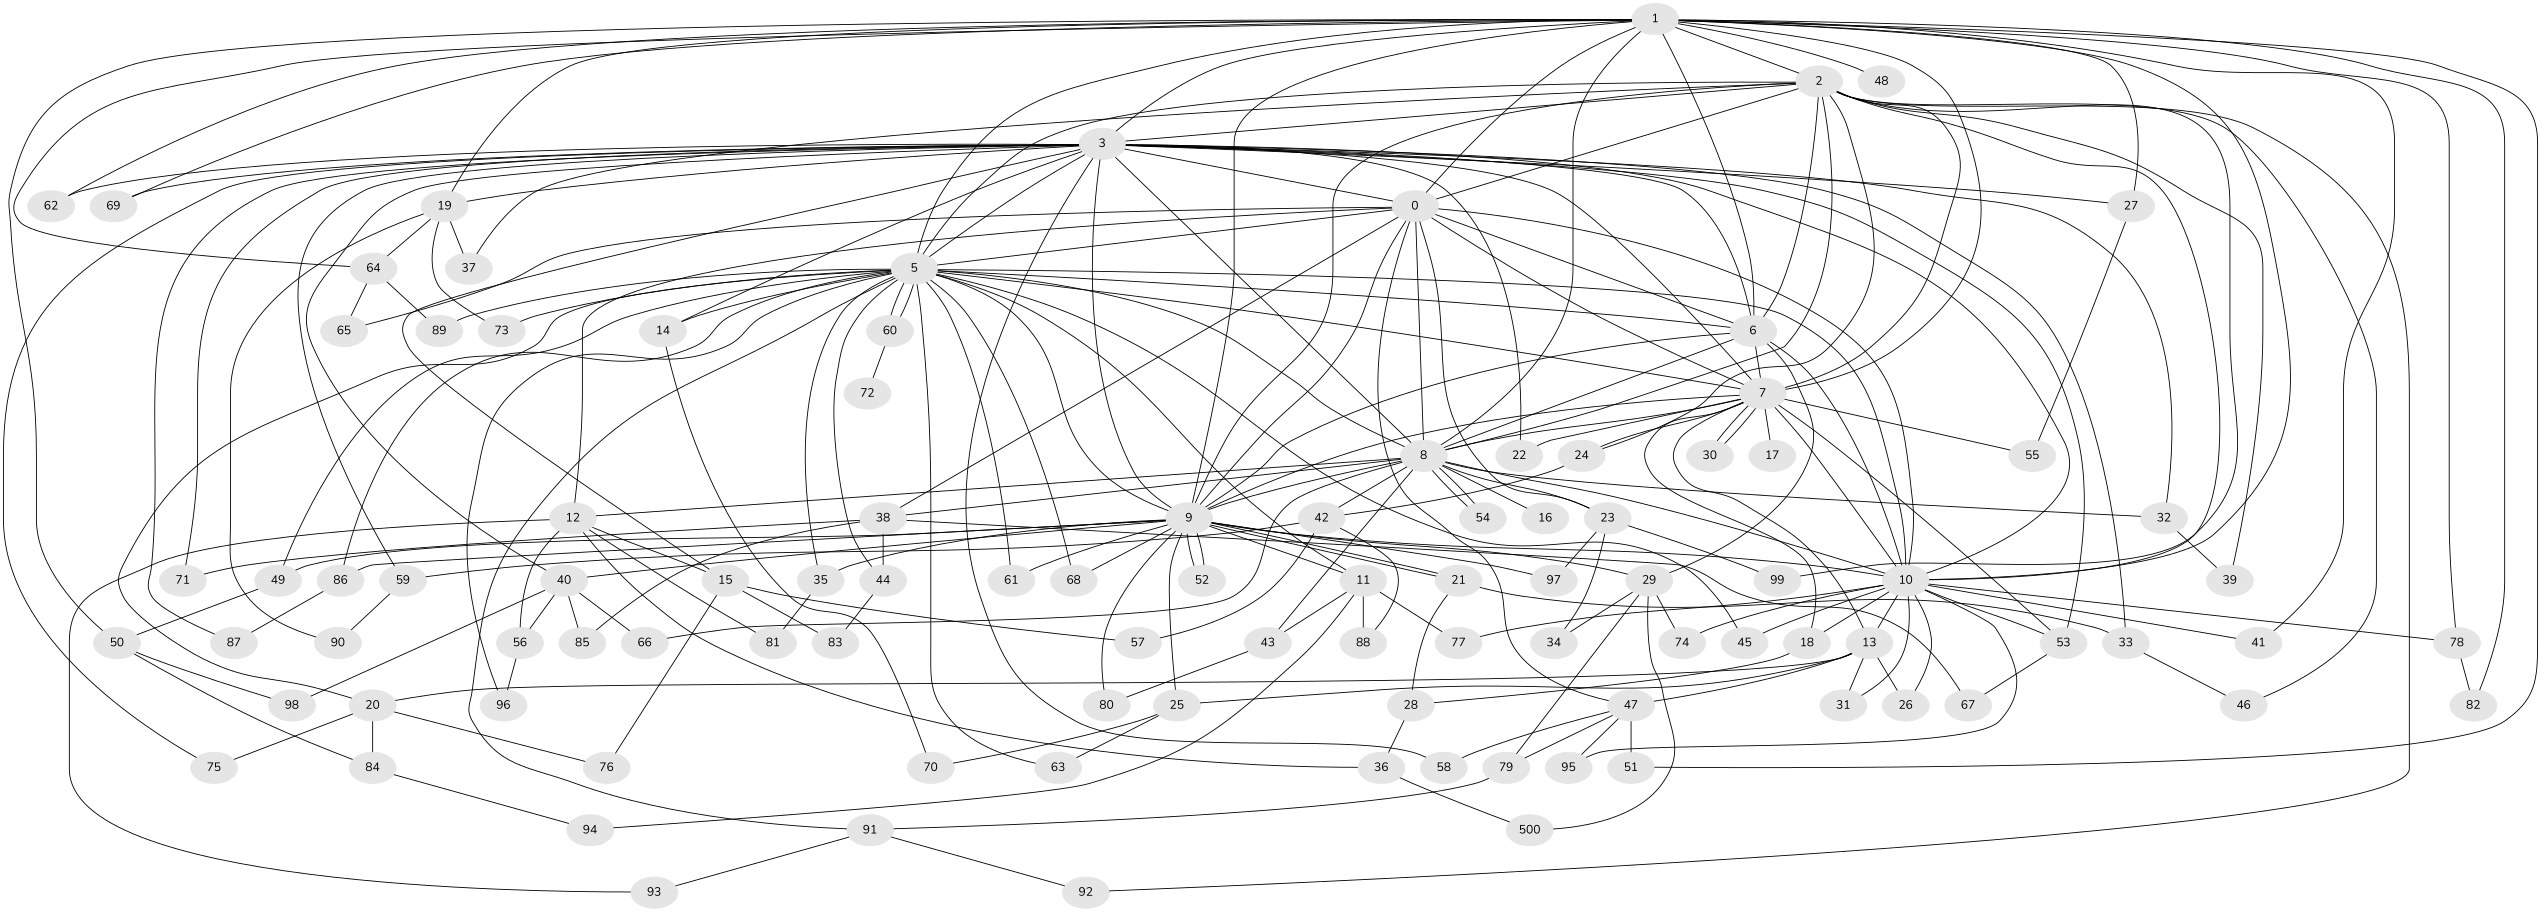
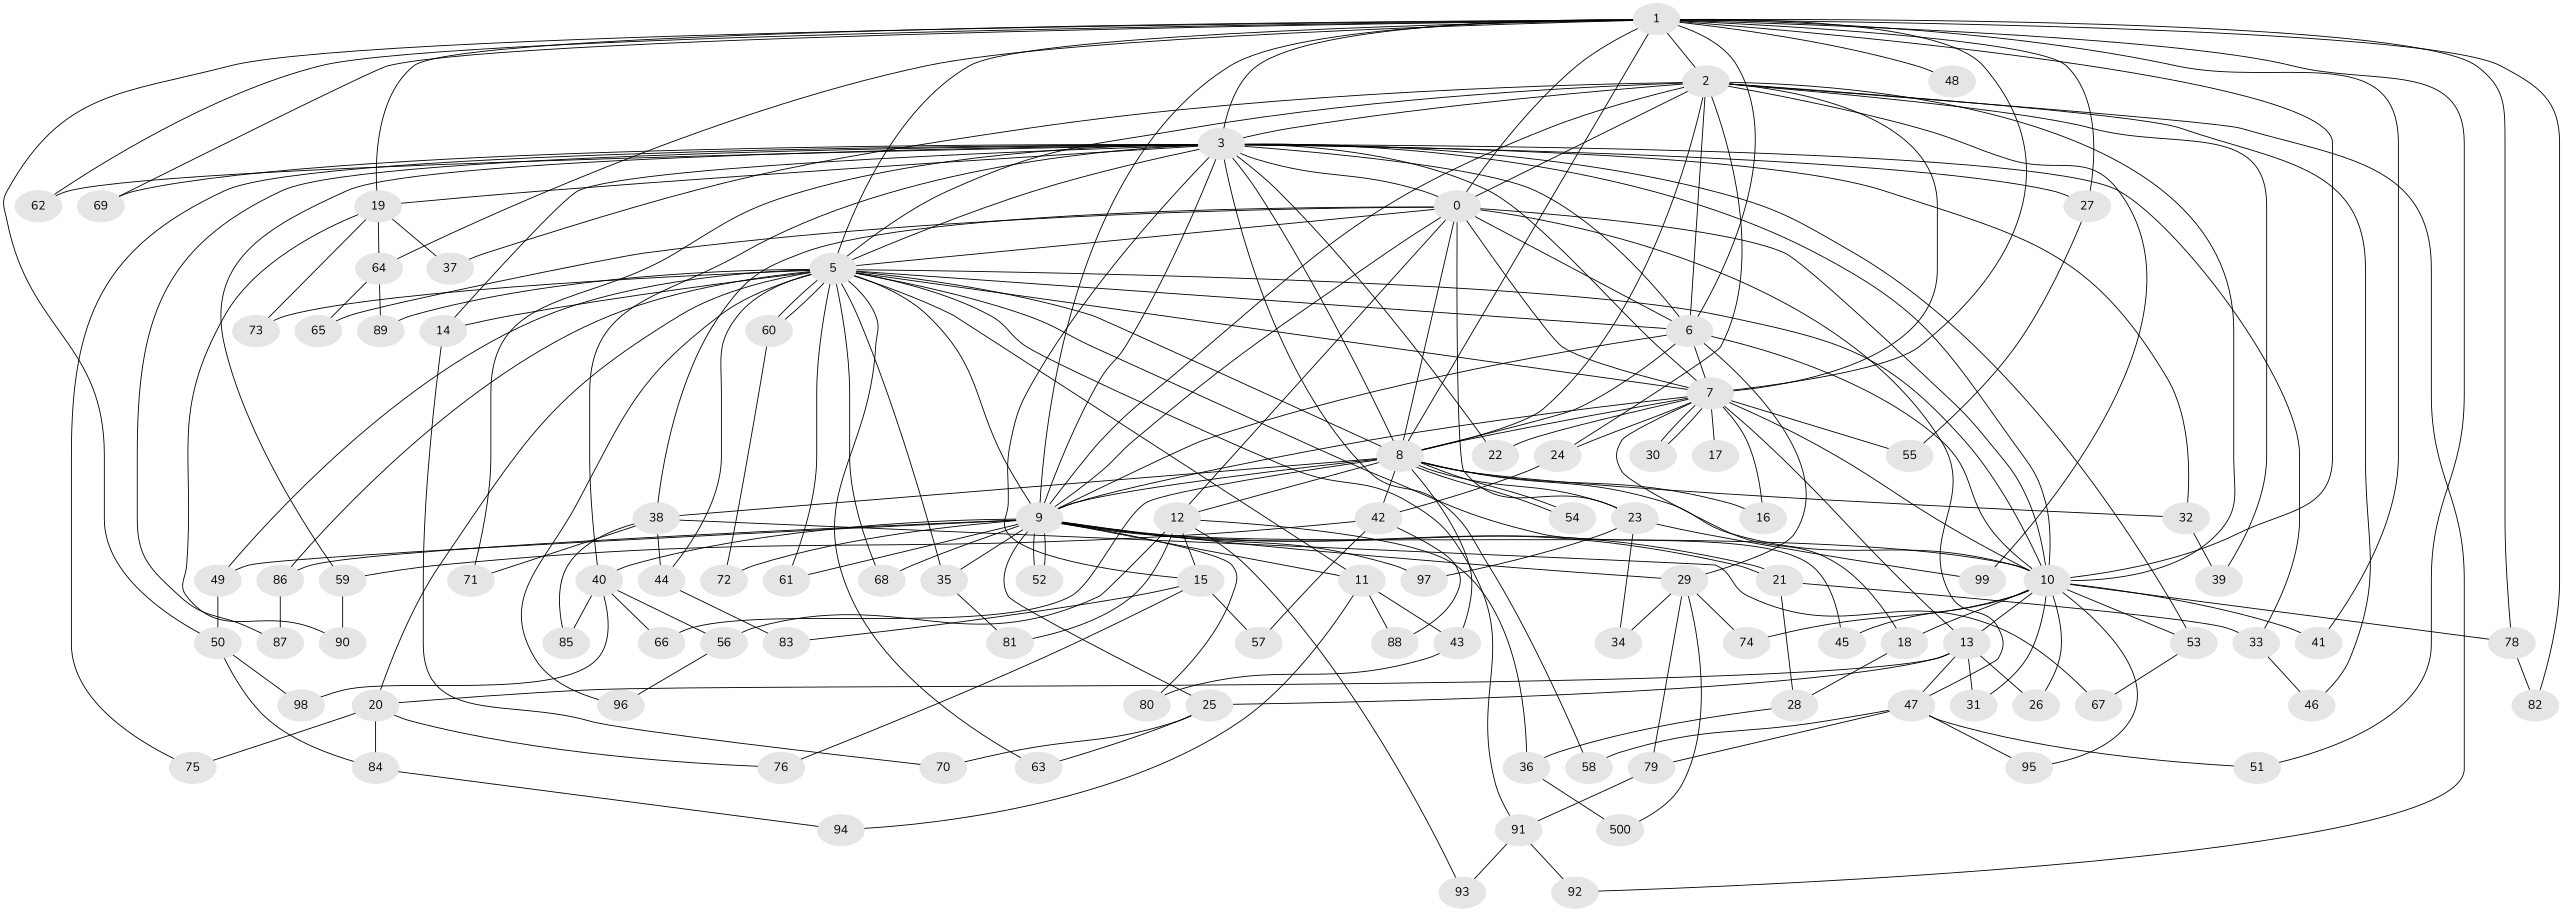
  graph {
    fontname=Nunito
    node [color=gray90 fontname=Nunito style=filled]
    edge [fontname=Nunito]
    1
    2
    3
    n4 [label=0]
    5
    6
    7
    8
    9
    10
    19
    27
    41
    48
    50
    51
    62
    64
    69
    78
    82
    24
    37
    39
    46
    92
    99
    14
    15
    22
    32
    33
    40
    53
    58
    59
    71
    75
    87
    12
    23
    38
    47
    65
    11
    20
    35
    44
    45
    49
    60
    61
    63
    68
    73
    86
    89
    91
    96
    29
    17
    13
    16
    18
    30
    55
    42
    43
    54
    66
    21
    25
    52
    72
    80
    97
    26
    31
    74
-   77
    95
    90
    84
    98
    70
    57
    76
    83
    56
    85
    67
    36
    81
    93
    34
    79
    88
    94
    n99 [label=500]
    28
    1 -- 2
    1 -- 3
    1 -- n4
    1 -- 5
    1 -- 6
    1 -- 7
    1 -- 8
    1 -- 9
    1 -- 10
    1 -- 19
    1 -- 27
    1 -- 41
    1 -- 48
    1 -- 50
    1 -- 51
    1 -- 62
    1 -- 64
    1 -- 69
    1 -- 78
    1 -- 82
    2 -- 3
    2 -- n4
    2 -- 5
    2 -- 6
    2 -- 7
    2 -- 8
    2 -- 9
    2 -- 10
    2 -- 24
    2 -- 37
    2 -- 39
    2 -- 46
    2 -- 92
    2 -- 99
    3 -- n4
    3 -- 5
    3 -- 6
    3 -- 7
    3 -- 8
    3 -- 9
    3 -- 10
    3 -- 19
    3 -- 27
    3 -- 62
    3 -- 69
    3 -- 14
    3 -- 15
    3 -- 22
    3 -- 32
    3 -- 33
    3 -- 40
    3 -- 53
    3 -- 58
    3 -- 59
    3 -- 71
    3 -- 75
    3 -- 87
    n4 -- 5
    n4 -- 6
    n4 -- 7
    n4 -- 8
    n4 -- 9
    n4 -- 10
    n4 -- 12
    n4 -- 23
    n4 -- 38
    n4 -- 47
    n4 -- 65
    5 -- 6
    5 -- 7
    5 -- 8
    5 -- 9
    5 -- 10
    5 -- 14
    5 -- 11
    5 -- 20
    5 -- 35
    5 -- 44
    5 -- 45
    5 -- 49
    5 -- 60
    5 -- 60
    5 -- 61
    5 -- 63
    5 -- 68
    5 -- 73
    5 -- 86
    5 -- 89
    5 -- 91
    5 -- 96
    6 -- 7
    6 -- 8
    6 -- 9
    6 -- 10
    6 -- 29
    7 -- 8
    7 -- 9
    7 -- 10
    7 -- 24
    7 -- 22
    7 -- 17
    7 -- 13
-   7 -- 53
+   7 -- 16
    7 -- 18
    7 -- 30
    7 -- 30
    7 -- 55
    8 -- 9
    8 -- 10
    8 -- 32
    8 -- 12
    8 -- 23
    8 -- 38
    8 -- 16
    8 -- 42
    8 -- 43
    8 -- 54
    8 -- 54
    8 -- 66
    9 -- 10
    9 -- 40
    9 -- 11
    9 -- 35
    9 -- 49
    9 -- 61
    9 -- 68
    9 -- 86
    9 -- 29
    9 -- 21
    9 -- 21
    9 -- 25
    9 -- 52
    9 -- 52
+   9 -- 72
    9 -- 80
    9 -- 97
    10 -- 41
    10 -- 78
    10 -- 53
    10 -- 45
    10 -- 13
    10 -- 18
    10 -- 26
    10 -- 31
    10 -- 74
-   10 -- 77
    10 -- 95
    19 -- 64
    19 -- 37
    19 -- 73
    19 -- 90
    27 -- 55
    50 -- 84
    50 -- 98
    64 -- 65
    64 -- 89
    78 -- 82
    24 -- 42
    14 -- 70
    15 -- 57
    15 -- 76
    15 -- 83
    32 -- 39
    33 -- 46
    40 -- 66
    40 -- 98
    40 -- 56
    40 -- 85
    53 -- 67
    59 -- 90
    12 -- 15
    12 -- 56
    12 -- 36
    12 -- 81
    12 -- 93
    23 -- 99
    23 -- 97
    23 -- 34
    38 -- 71
    38 -- 44
    38 -- 85
    38 -- 67
    47 -- 51
    47 -- 58
    47 -- 95
    47 -- 79
    11 -- 43
-   11 -- 77
    11 -- 88
    11 -- 94
    20 -- 75
    20 -- 84
    20 -- 76
    35 -- 81
    44 -- 83
    49 -- 50
    60 -- 72
    86 -- 87
    91 -- 92
    91 -- 93
    29 -- 74
    29 -- 34
    29 -- 79
    29 -- n99
    13 -- 47
    13 -- 20
    13 -- 25
    13 -- 26
    13 -- 31
    18 -- 28
    42 -- 59
    42 -- 57
    42 -- 88
    43 -- 80
    21 -- 33
    21 -- 28
    25 -- 63
    25 -- 70
    84 -- 94
    56 -- 96
    36 -- n99
    79 -- 91
    28 -- 36
  }
